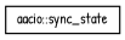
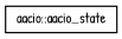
  digraph {
    rankdir=LR
    fontname="Patrick Hand"
-   n1 [color=black fillcolor=white fontname="Patrick Hand" fontsize=10 height=0.2 label="aacio::sync_state" shape=record style=filled width=0.4]
+   n1 [color=black fillcolor=white fontname="Patrick Hand" fontsize=10 height=0.2 label="aacio::aacio_state" shape=record style=filled width=0.4]
  }
